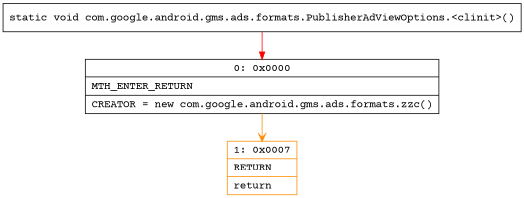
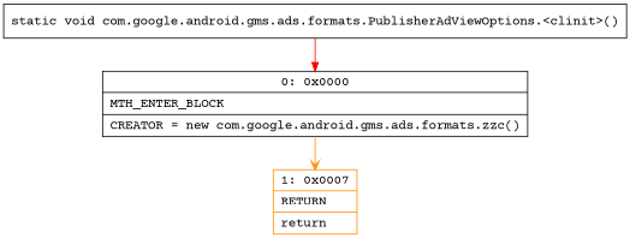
  digraph {
    fontname="Courier Prime"
    node [shape=record color=black fontname="Courier Prime"]
    edge [fontname="Courier Prime"]
-   n1 [label="{0\:\ 0x0000|MTH_ENTER_RETURN\l|CREATOR = new com.google.android.gms.ads.formats.zzc()\l}"]
+   n1 [label="{0\:\ 0x0000|MTH_ENTER_BLOCK\l|CREATOR = new com.google.android.gms.ads.formats.zzc()\l}"]
    n2 [label="{1\:\ 0x0007|RETURN\l|return\l}" color=darkorange]
    n3 [label="{static void com.google.android.gms.ads.formats.PublisherAdViewOptions.\<clinit\>() }"]
    n1 -> n2 [color=darkorange arrowhead=vee]
    n3 -> n1 [color=red arrowhead=normal]
  }
